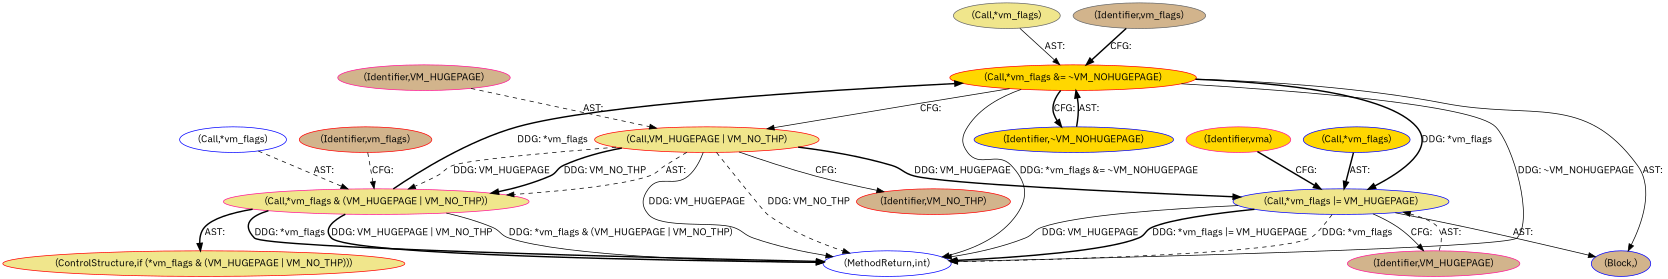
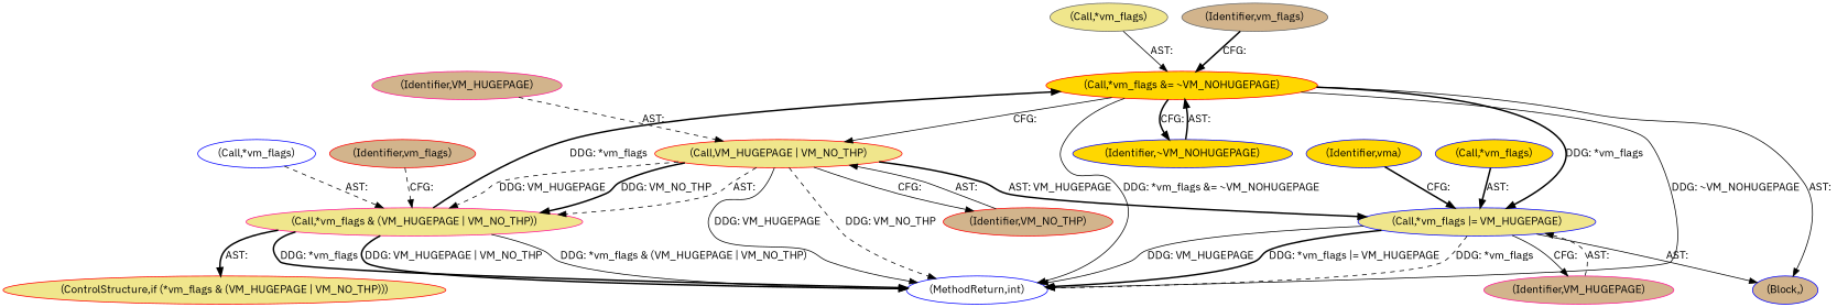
  digraph {
    fontname="IBM Plex Sans"
    node [color=blue fillcolor=tan fontname="IBM Plex Sans" style=filled]
    edge [fontname="IBM Plex Sans" style=bold]
    n1 [color=red fillcolor=gold label="(Call,*vm_flags &= ~VM_NOHUGEPAGE)"]
    n2 [fillcolor=khaki label="(Call,*vm_flags |= VM_HUGEPAGE)"]
    n3 [fillcolor=gold label="(Identifier,~VM_NOHUGEPAGE)"]
    n4 [fillcolor=white label="(MethodReturn,int)"]
    n5 [label="(Block,)"]
    n6 [color=red fillcolor=khaki label="(Call,VM_HUGEPAGE | VM_NO_THP)"]
    n7 [color=deeppink label="(Identifier,VM_HUGEPAGE)"]
    n8 [color=deeppink fillcolor=khaki label="(Call,*vm_flags & (VM_HUGEPAGE | VM_NO_THP))"]
    n9 [color=red fillcolor=khaki label="(ControlStructure,if (*vm_flags & (VM_HUGEPAGE | VM_NO_THP)))"]
    n10 [color=red label="(Identifier,VM_NO_THP)"]
    n11 [fillcolor=white label="(Call,*vm_flags)"]
    n12 [color=gray40 fillcolor=khaki label="(Call,*vm_flags)"]
    n13 [color=red label="(Identifier,vm_flags)"]
    n14 [color=gray40 label="(Identifier,vm_flags)"]
    n15 [color=deeppink label="(Identifier,VM_HUGEPAGE)"]
-   n16 [color=deeppink fillcolor=gold label="(Identifier,vma)"]
+   n16 [fillcolor=gold label="(Identifier,vma)"]
    n17 [fillcolor=gold label="(Call,*vm_flags)"]
    n1 -> n2 [label="DDG: *vm_flags"]
    n1 -> n3 [label="CFG: "]
    n1 -> n4 [label="DDG: ~VM_NOHUGEPAGE" style=solid]
    n1 -> n4 [label="DDG: *vm_flags &= ~VM_NOHUGEPAGE" style=solid]
    n1 -> n5 [label="AST: " style=solid]
    n1 -> n6 [label="CFG: " style=solid]
    n2 -> n4 [label="DDG: *vm_flags" style=dashed]
    n2 -> n4 [label="DDG: VM_HUGEPAGE" style=solid]
    n2 -> n4 [label="DDG: *vm_flags |= VM_HUGEPAGE"]
    n2 -> n5 [label="AST: " style=solid]
    n2 -> n7 [label="CFG: " style=solid]
    n3 -> n1 [label="AST: "]
-   n6 -> n2 [label="DDG: VM_HUGEPAGE"]
+   n6 -> n2 [label="AST: VM_HUGEPAGE"]
    n6 -> n4 [label="DDG: VM_HUGEPAGE" style=solid]
    n6 -> n4 [label="DDG: VM_NO_THP" style=dashed]
    n6 -> n8 [label="AST: " style=dashed]
    n6 -> n8 [label="DDG: VM_HUGEPAGE" style=dashed]
    n6 -> n8 [label="DDG: VM_NO_THP"]
    n6 -> n10 [label="CFG: " style=solid]
    n7 -> n2 [label="AST: " style=dashed]
    n8 -> n1 [label="DDG: *vm_flags"]
    n8 -> n4 [label="DDG: VM_HUGEPAGE | VM_NO_THP"]
    n8 -> n4 [label="DDG: *vm_flags & (VM_HUGEPAGE | VM_NO_THP)" style=solid]
    n8 -> n4 [label="DDG: *vm_flags"]
    n8 -> n9 [label="AST: "]
+   n10 -> n6 [label="AST: " style=solid]
    n11 -> n8 [label="AST: " style=dashed]
    n12 -> n1 [label="AST: " style=solid]
    n13 -> n8 [label="CFG: " style=dashed]
    n14 -> n1 [label="CFG: "]
    n15 -> n6 [label="AST: " style=dashed]
    n16 -> n2 [label="CFG: "]
    n17 -> n2 [label="AST: "]
  }
